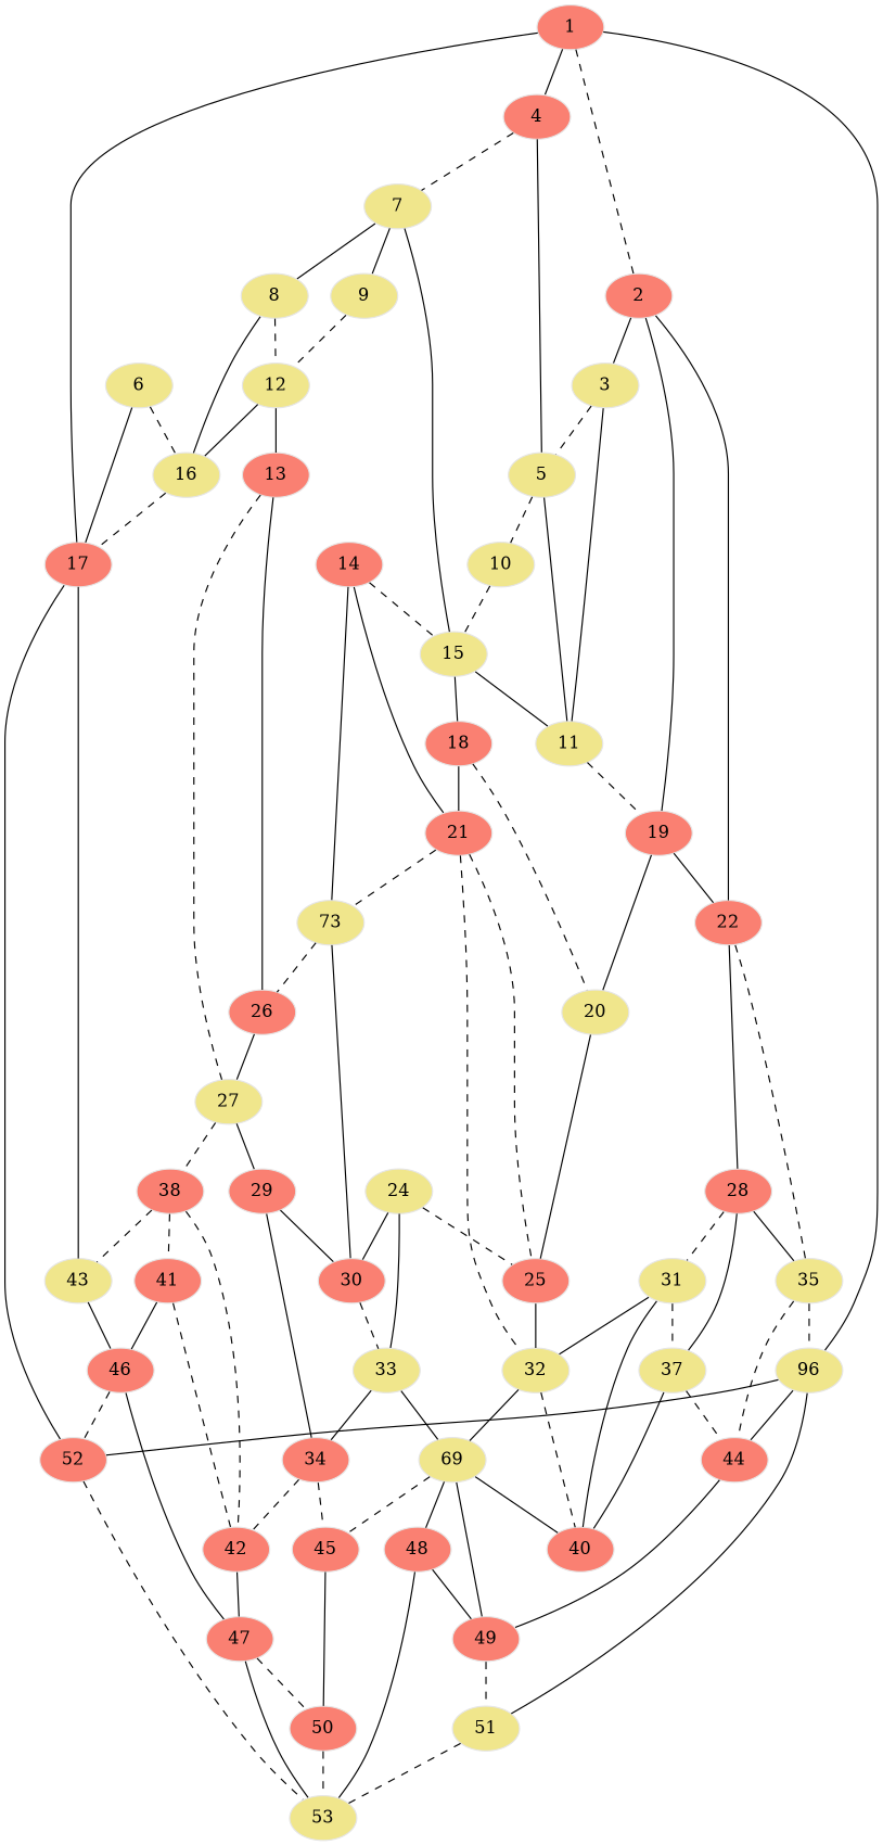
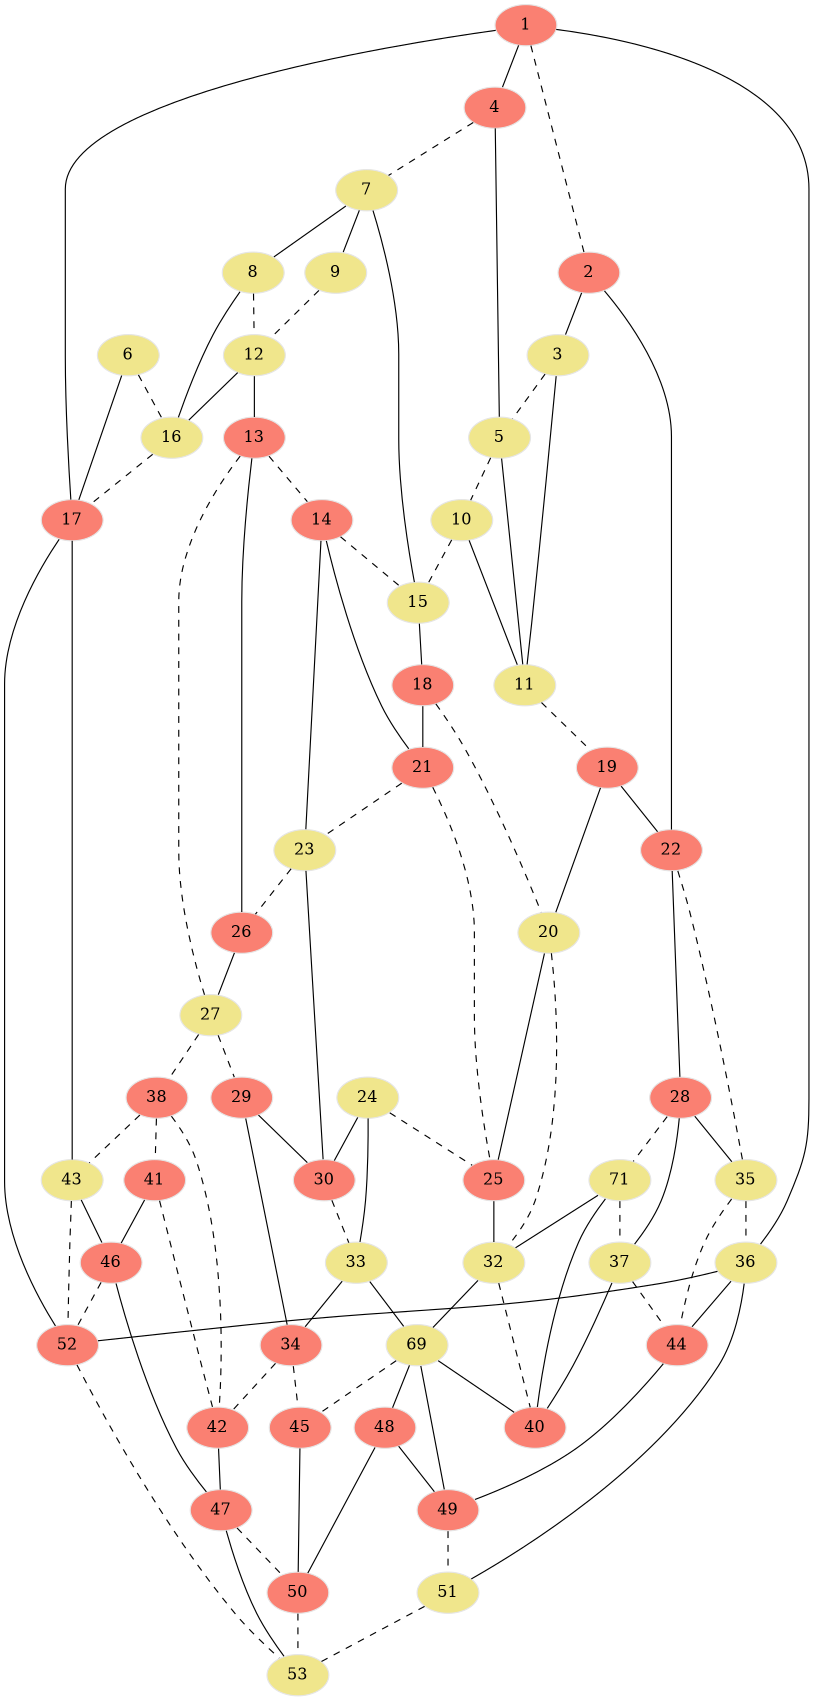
  graph {
    node [color=gray90 fillcolor=salmon style=filled]
    edge [style=solid weight=1.0]
    1
    2
    4
    17
-   36 [fillcolor=khaki label=96]
+   36 [fillcolor=khaki]
    3 [fillcolor=khaki]
    19
    22
    5 [fillcolor=khaki]
    7 [fillcolor=khaki]
    43 [fillcolor=khaki]
    52
    44
    51 [fillcolor=khaki]
    11 [fillcolor=khaki]
    20 [fillcolor=khaki]
    28
    35 [fillcolor=khaki]
    10 [fillcolor=khaki]
    8 [fillcolor=khaki]
    9 [fillcolor=khaki]
    15 [fillcolor=khaki]
    6 [fillcolor=khaki]
    16 [fillcolor=khaki]
    12 [fillcolor=khaki]
    13
    18
    21
    14
    26
    27 [fillcolor=khaki]
-   23 [fillcolor=khaki label=73]
+   23 [fillcolor=khaki]
    29
    38
    25
    30
    46
    53 [fillcolor=khaki]
    32 [fillcolor=khaki]
    40
    n41 [fillcolor=khaki label=69]
-   31 [fillcolor=khaki]
+   31 [fillcolor=khaki label=71]
    37 [fillcolor=khaki]
    33 [fillcolor=khaki]
    24 [fillcolor=khaki]
    34
    42
    41
    45
    48
    49
    47
    50
    1 -- 2 [style=dashed]
    1 -- 4
    1 -- 17
    1 -- 36
    2 -- 3
-   2 -- 19
    2 -- 22
    4 -- 5
    4 -- 7 [style=dashed]
    17 -- 43
    17 -- 52
    36 -- 52
    36 -- 44
    36 -- 51
    3 -- 5 [style=dashed]
    3 -- 11
    19 -- 22
    19 -- 20
    22 -- 28
    22 -- 35 [style=dashed]
    5 -- 11
    5 -- 10 [style=dashed]
    7 -- 8
    7 -- 9
    7 -- 15
+   43 -- 52 [style=dashed]
    43 -- 46
    52 -- 53 [style=dashed]
    44 -- 49
    51 -- 53 [style=dashed]
    11 -- 19 [style=dashed]
    20 -- 25
-   21 -- 32 [style=dashed]
+   20 -- 32 [style=dashed]
    28 -- 35
    28 -- 31 [style=dashed]
    28 -- 37
    35 -- 36 [style=dashed]
    35 -- 44 [style=dashed]
-   15 -- 11
+   10 -- 11
    10 -- 15 [style=dashed]
    8 -- 16
    8 -- 12 [style=dashed]
    9 -- 12 [style=dashed]
    15 -- 18
    6 -- 17
    6 -- 16 [style=dashed]
    16 -- 17 [style=dashed]
    12 -- 16
    12 -- 13
+   13 -- 14 [style=dashed]
    13 -- 26
    13 -- 27 [style=dashed]
    18 -- 20 [style=dashed]
    18 -- 21
    21 -- 23 [style=dashed]
    21 -- 25 [style=dashed]
    14 -- 15 [style=dashed]
    14 -- 21
    14 -- 23
    26 -- 27
-   27 -- 29
+   27 -- 29 [style=dashed]
    27 -- 38 [style=dashed]
    23 -- 26 [style=dashed]
    23 -- 30
    29 -- 30
    29 -- 34
    38 -- 43 [style=dashed]
    38 -- 42 [style=dashed]
    38 -- 41 [style=dashed]
    25 -- 32
    30 -- 33 [style=dashed]
    46 -- 52 [style=dashed]
    46 -- 47
    32 -- 40 [style=dashed]
    32 -- n41
    n41 -- 40
    n41 -- 45 [style=dashed]
    n41 -- 48
    n41 -- 49
    31 -- 32
    31 -- 40
    31 -- 37 [style=dashed]
    37 -- 44 [style=dashed]
    37 -- 40
    33 -- n41
    33 -- 34
    24 -- 25 [style=dashed]
    24 -- 30
    24 -- 33
    34 -- 42 [style=dashed]
    34 -- 45 [style=dashed]
    42 -- 47
    41 -- 46
    41 -- 42 [style=dashed]
    45 -- 50
    48 -- 49
-   48 -- 53
+   48 -- 50
    49 -- 51 [style=dashed]
    47 -- 53
    47 -- 50 [style=dashed]
    50 -- 53 [style=dashed]
  }
